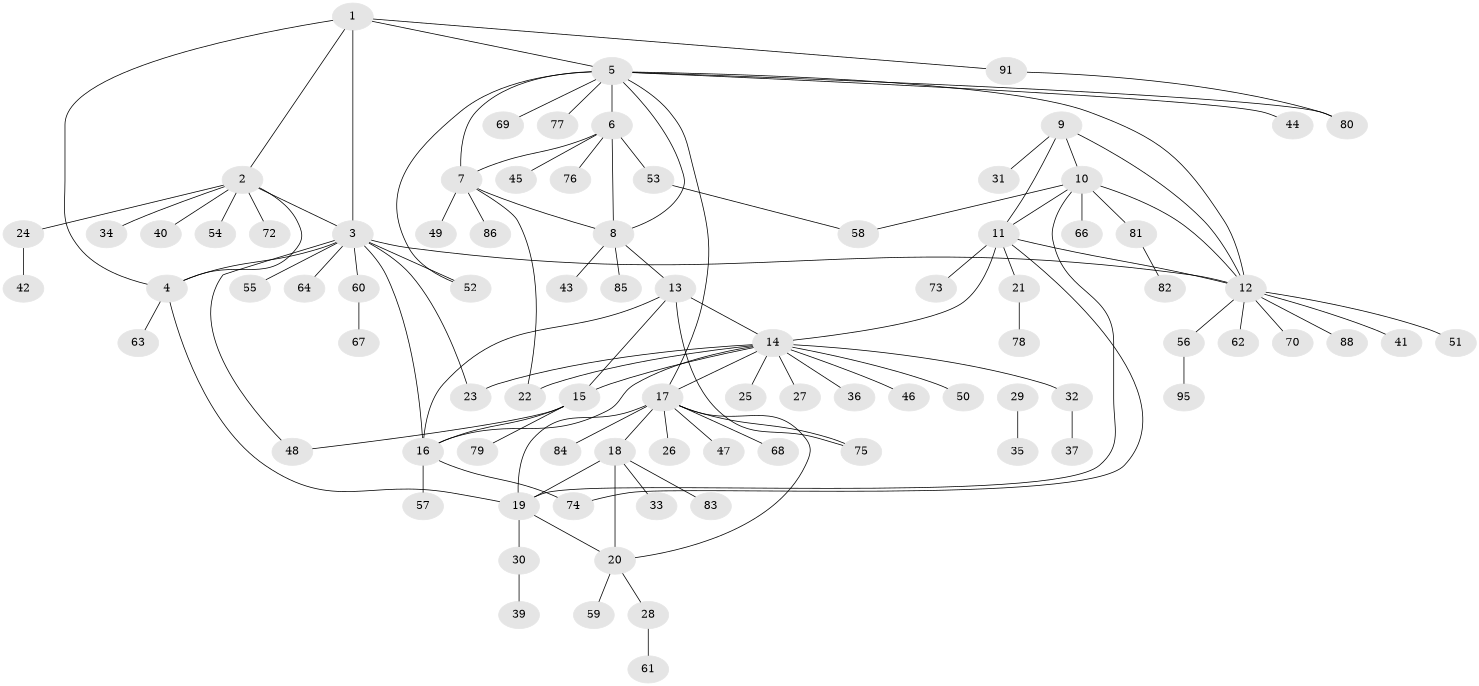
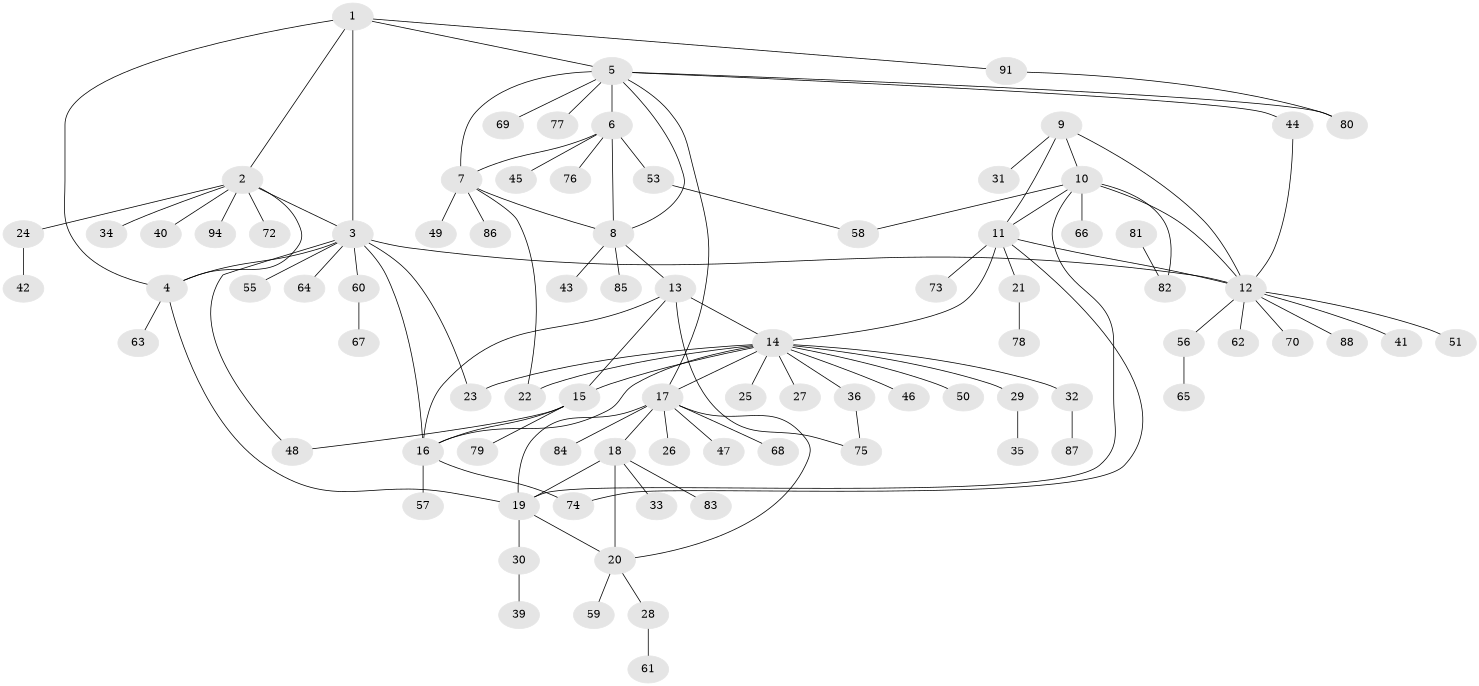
  graph {
    node [color=gray90 style=filled]
    1
    2
    3
    4
    5
    n6 [label=91]
    24
    34
    40
-   54
+   54 [label=94]
    72
    12
    16
    23
    48
-   52
    55
    60
    64
    19
    63
    6
    7
    8
    17
    44
    69
    77
    80
    42
    n31 [label=88]
    41
    51
    56
    62
    70
    74
    57
    67
    20
    30
    45
    53
    76
    22
    49
    86
    13
    43
    85
    75
    18
    26
    47
    68
    84
    58
    14
    15
    9
    10
    11
    31
    66
    81
    21
    73
    82
    25
    27
    29
    32
    36
    46
    50
    78
-   65 [label=95]
+   65
    79
    35
-   37
+   37 [label=87]
    33
    83
    28
    59
    39
    61
    1 -- 2
    1 -- 3
    1 -- 4
    1 -- 5
    1 -- n6
    2 -- 3
    2 -- 4
    2 -- 24
    2 -- 34
    2 -- 40
    2 -- 54
    2 -- 72
    3 -- 4
    3 -- 12
    3 -- 16
    3 -- 23
    3 -- 48
-   3 -- 52
    3 -- 55
    3 -- 60
    3 -- 64
    4 -- 19
    4 -- 63
-   5 -- 12
-   5 -- 52
+   44 -- 12
    5 -- 6
    5 -- 7
    5 -- 8
    5 -- 17
    5 -- 44
    5 -- 69
    5 -- 77
    5 -- 80
    n6 -- 80
    24 -- 42
    12 -- n31
    12 -- 41
    12 -- 51
    12 -- 56
    12 -- 62
    12 -- 70
    16 -- 74
    16 -- 57
    60 -- 67
    19 -- 20
    19 -- 30
    6 -- 7
    6 -- 8
    6 -- 45
    6 -- 53
    6 -- 76
    7 -- 8
    7 -- 22
    7 -- 49
    7 -- 86
    8 -- 13
    8 -- 43
    8 -- 85
    17 -- 19
    17 -- 20
-   17 -- 75
+   36 -- 75
    17 -- 18
    17 -- 26
    17 -- 47
    17 -- 68
    17 -- 84
    56 -- 65
    20 -- 28
    20 -- 59
    30 -- 39
    53 -- 58
    13 -- 16
    13 -- 75
    13 -- 14
    13 -- 15
    18 -- 19
    18 -- 20
    18 -- 33
    18 -- 83
    14 -- 16
    14 -- 23
    14 -- 17
    14 -- 22
    14 -- 15
    14 -- 25
    14 -- 27
+   14 -- 29
    14 -- 32
    14 -- 36
    14 -- 46
    14 -- 50
    15 -- 16
    15 -- 48
    15 -- 79
    9 -- 12
    9 -- 10
    9 -- 11
    9 -- 31
    10 -- 12
    10 -- 19
    10 -- 58
    10 -- 11
    10 -- 66
-   10 -- 81
+   10 -- 82
    11 -- 12
    11 -- 74
    11 -- 14
    11 -- 21
    11 -- 73
    81 -- 82
    21 -- 78
    29 -- 35
    32 -- 37
    28 -- 61
  }
